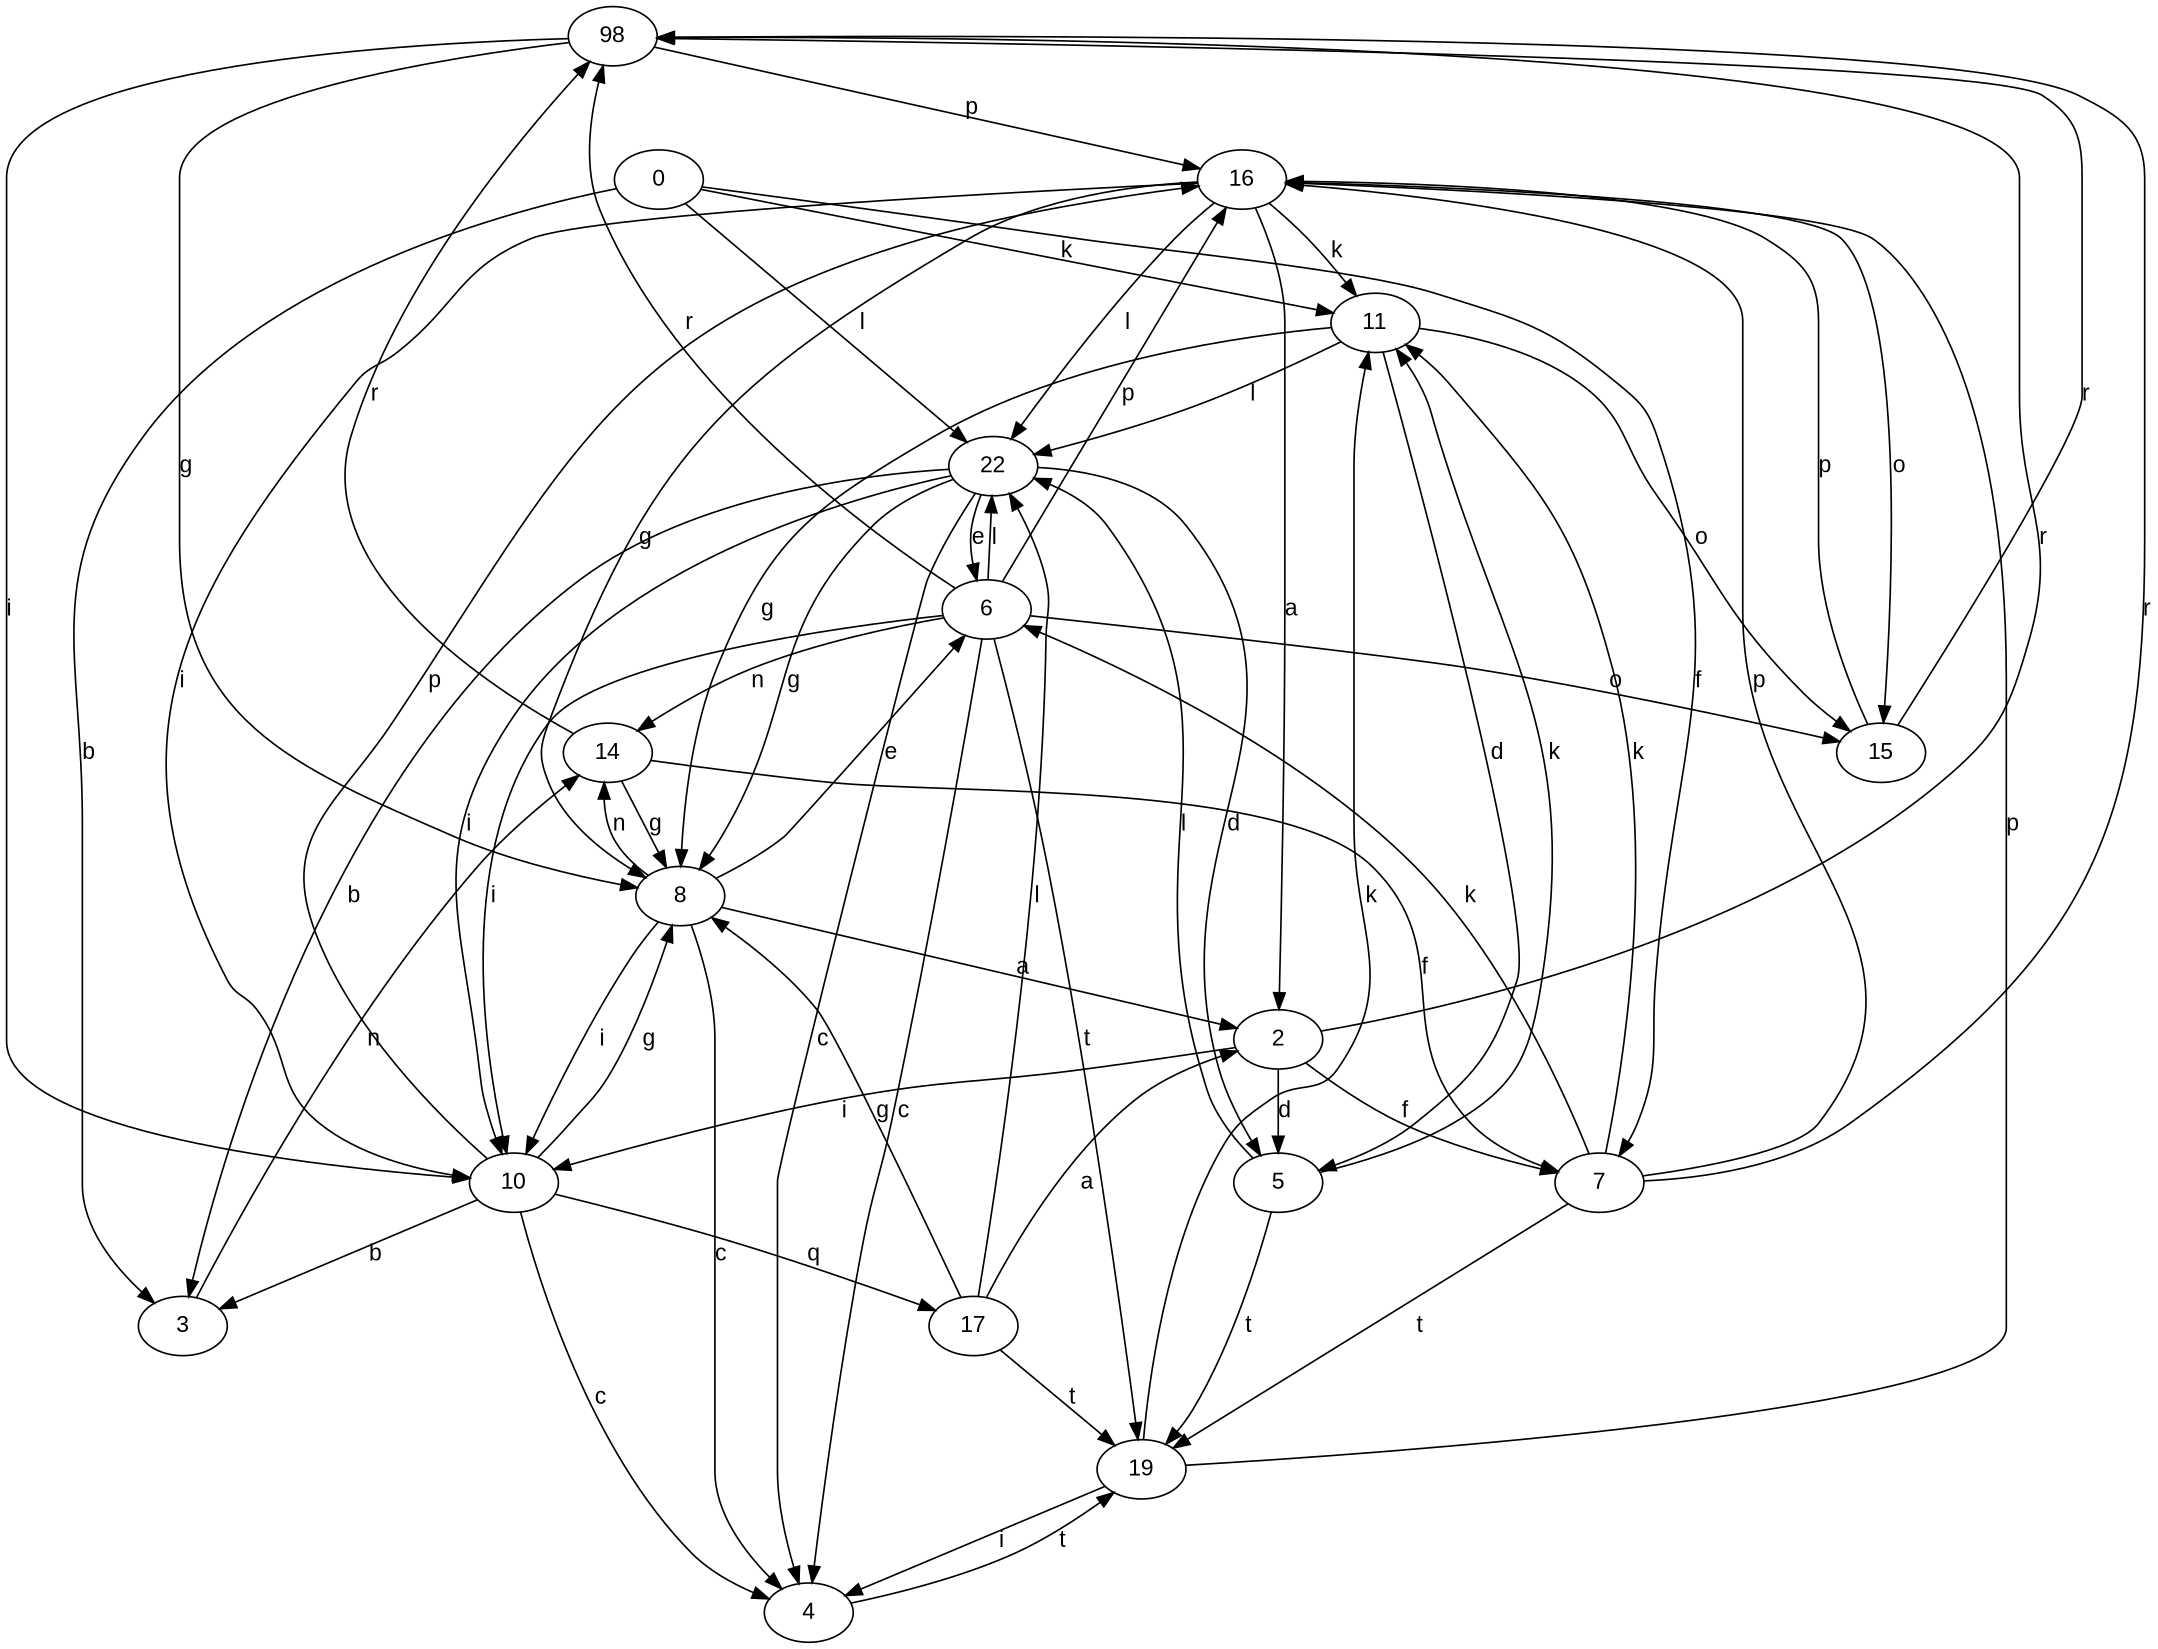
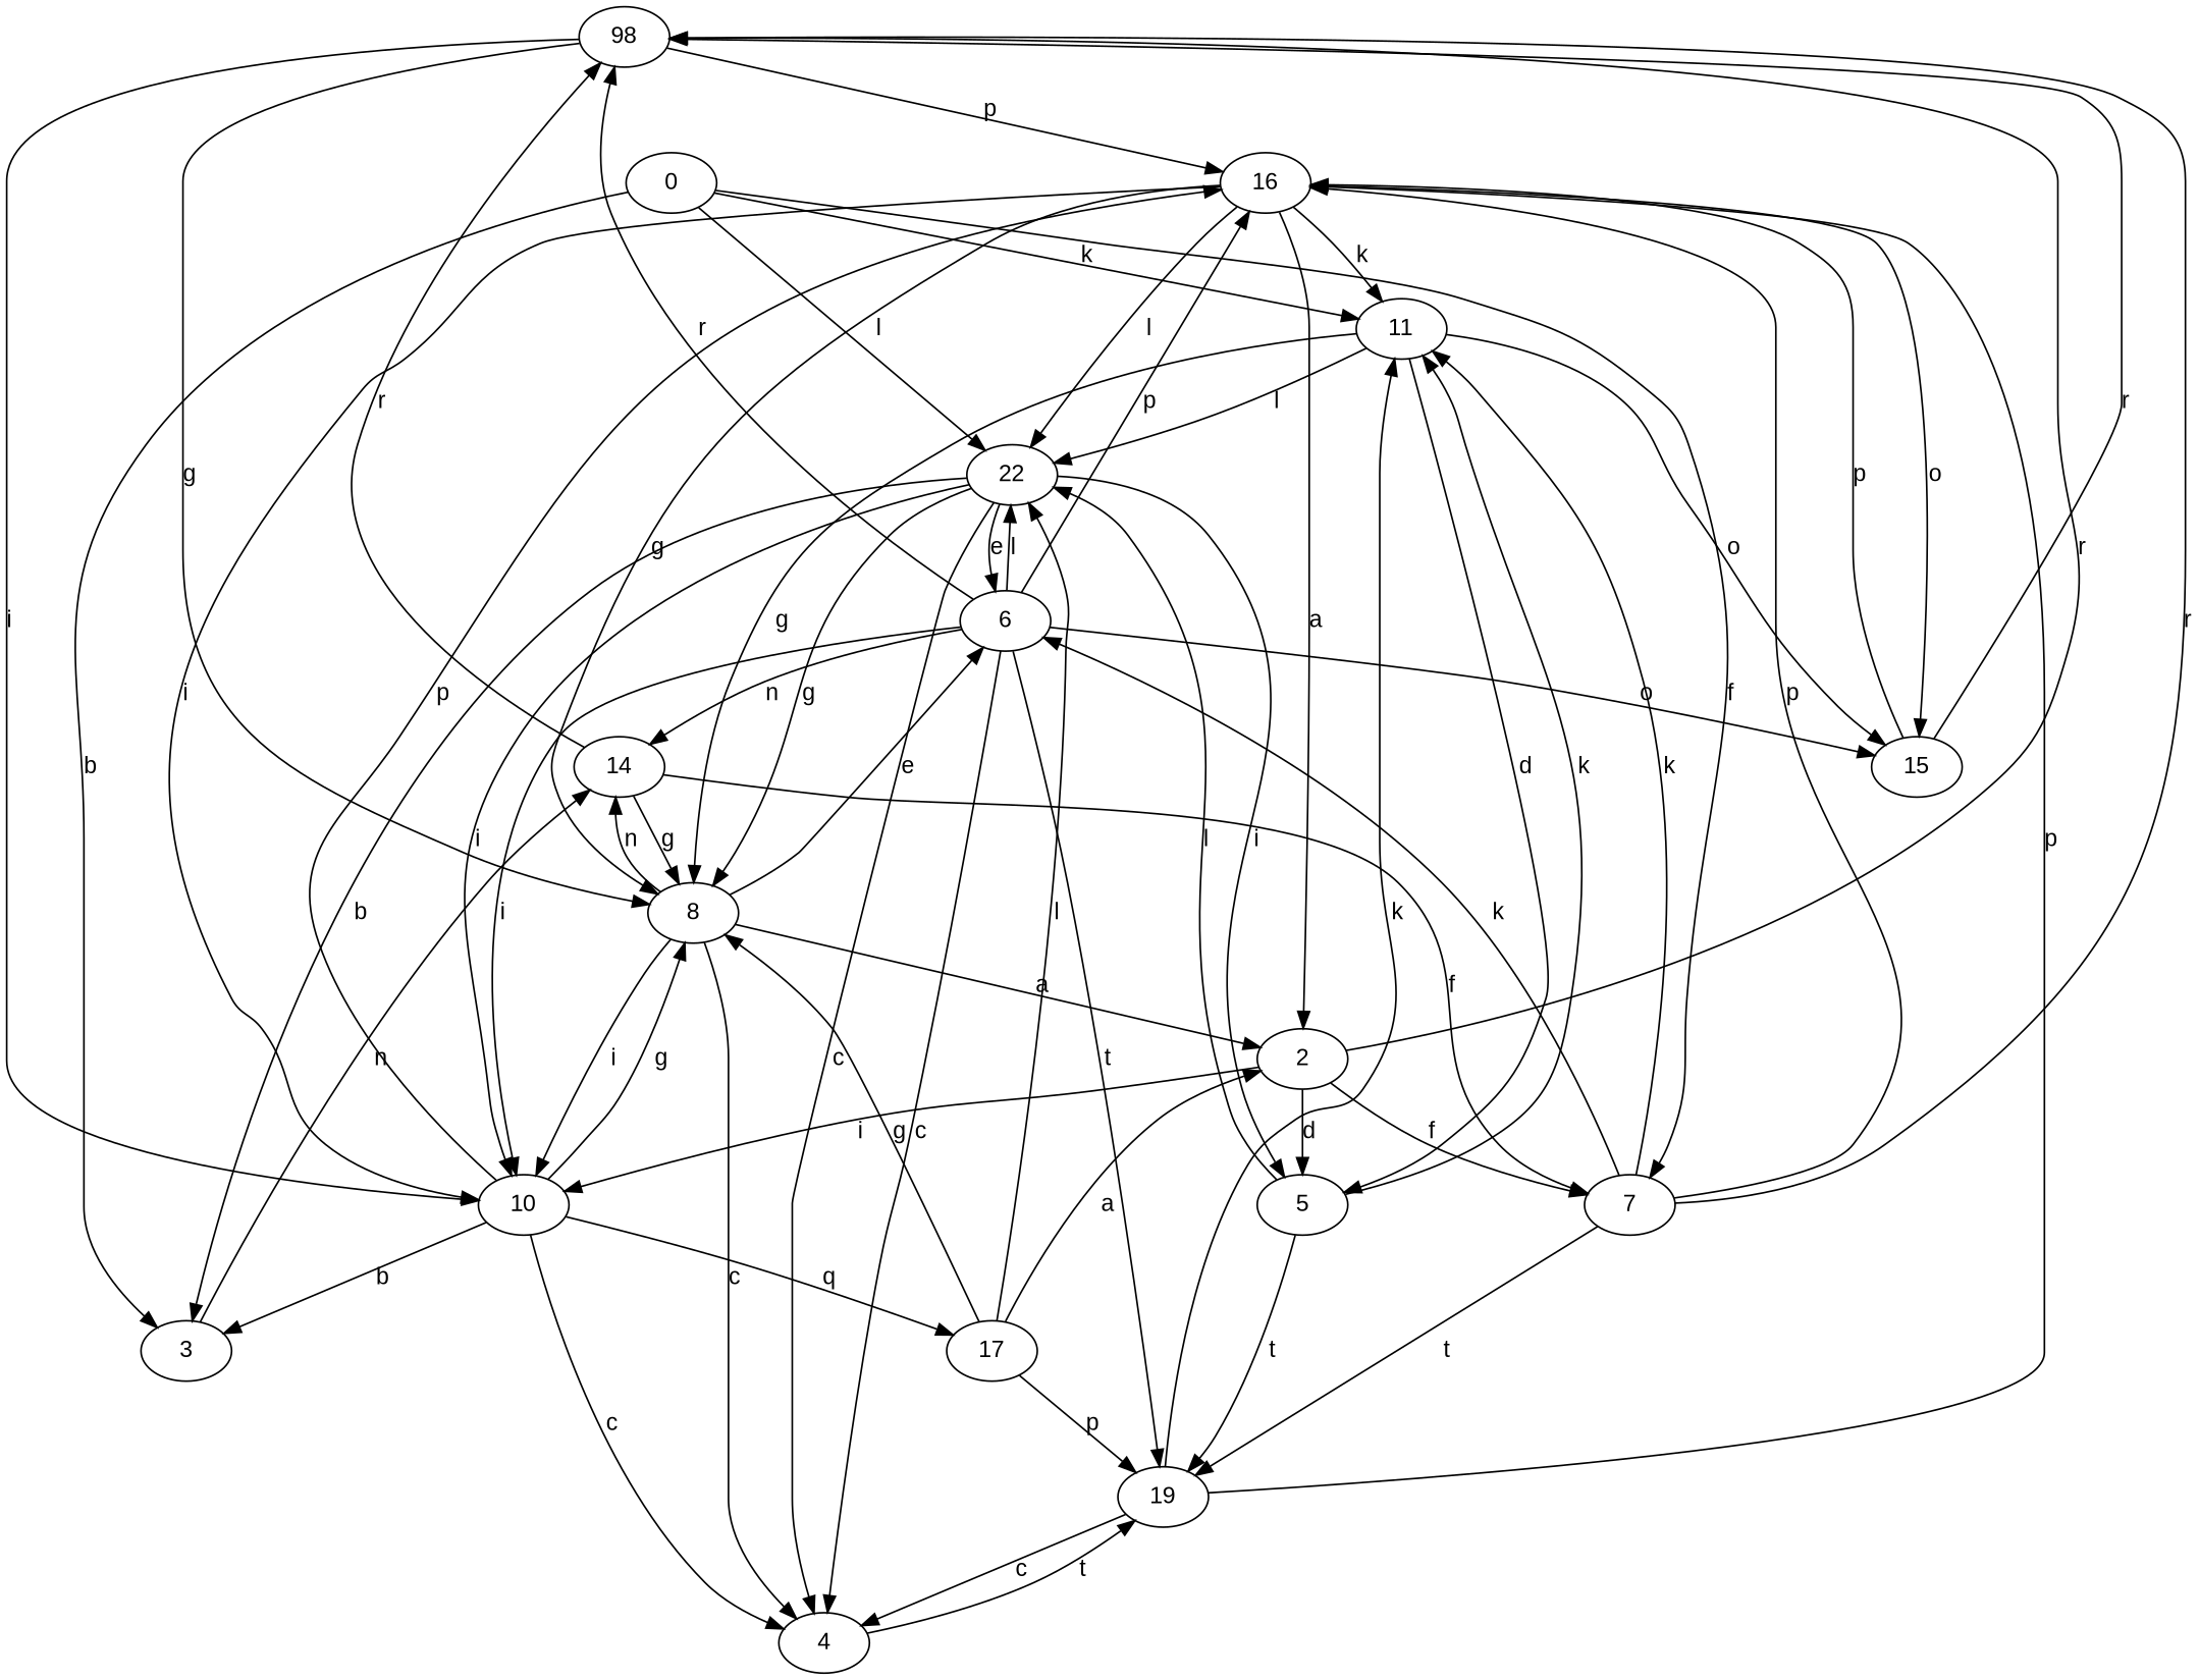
  strict digraph {
    fontname="Liberation Sans"
    node [fontname="Liberation Sans"]
    edge [fontname="Liberation Sans"]
    n1 [label=98]
    7
    19
    11
    6
    16
    17
    2
    n9 [label=22]
    8
    10
    5
    3
    4
    14
    15
    0
    n1 -> 16 [label=p]
    n1 -> 8 [label=g]
    n1 -> 10 [label=i]
    7 -> n1 [label=r]
    7 -> 19 [label=t]
    7 -> 11 [label=k]
    7 -> 6 [label=k]
    7 -> 16 [label=p]
    19 -> 11 [label=k]
    19 -> 16 [label=p]
-   19 -> 4 [label=i]
+   19 -> 4 [label=c]
    11 -> n9 [label=l]
    11 -> 8 [label=g]
    11 -> 5 [label=d]
    11 -> 15 [label=o]
    6 -> n1 [label=r]
    6 -> 19 [label=t]
    6 -> 16 [label=p]
    6 -> n9 [label=l]
    6 -> 10 [label=i]
    6 -> 4 [label=c]
    6 -> 14 [label=n]
    6 -> 15 [label=o]
    16 -> 11 [label=k]
    16 -> 2 [label=a]
    16 -> n9 [label=l]
    16 -> 8 [label=g]
    16 -> 10 [label=i]
    16 -> 15 [label=o]
-   17 -> 19 [label=t]
+   17 -> 19 [label=p]
    17 -> 2 [label=a]
    17 -> n9 [label=l]
    17 -> 8 [label=g]
    2 -> n1 [label=r]
    2 -> 7 [label=f]
    2 -> 10 [label=i]
    2 -> 5 [label=d]
    n9 -> 6 [label=e]
    n9 -> 8 [label=g]
    n9 -> 10 [label=i]
-   n9 -> 5 [label=d]
+   n9 -> 5 [label=i]
    n9 -> 3 [label=b]
    n9 -> 4 [label=c]
    8 -> 6 [label=e]
    8 -> 2 [label=a]
    8 -> 10 [label=i]
    8 -> 4 [label=c]
    8 -> 14 [label=n]
    10 -> 16 [label=p]
    10 -> 17 [label=q]
    10 -> 8 [label=g]
    10 -> 3 [label=b]
    10 -> 4 [label=c]
    5 -> 19 [label=t]
    5 -> 11 [label=k]
    5 -> n9 [label=l]
    3 -> 14 [label=n]
    4 -> 19 [label=t]
    14 -> n1 [label=r]
    14 -> 7 [label=f]
    14 -> 8 [label=g]
    15 -> n1 [label=r]
    15 -> 16 [label=p]
    0 -> 7 [label=f]
    0 -> 11 [label=k]
    0 -> n9 [label=l]
    0 -> 3 [label=b]
  }
